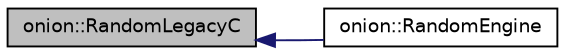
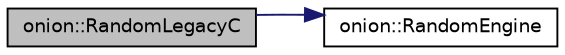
  digraph {
    rankdir=LR
    node [color=black fontname=Helvetica fontsize=10 shape=record style=filled]
    n1 [fillcolor=grey75 fontcolor=black height=0.2 label="onion::RandomLegacyC" width=0.4]
    n2 [fillcolor=white height=0.2 label="onion::RandomEngine" width=0.4]
-   n1 -> n2 [color=midnightblue dir=back fontname=Helvetica fontsize=10 labelfontname=Helvetica labelfontsize=10 style=solid]
+   n2 -> n1 [color=midnightblue dir=back fontname=Helvetica fontsize=10 labelfontname=Helvetica labelfontsize=10 style=solid]
  }
